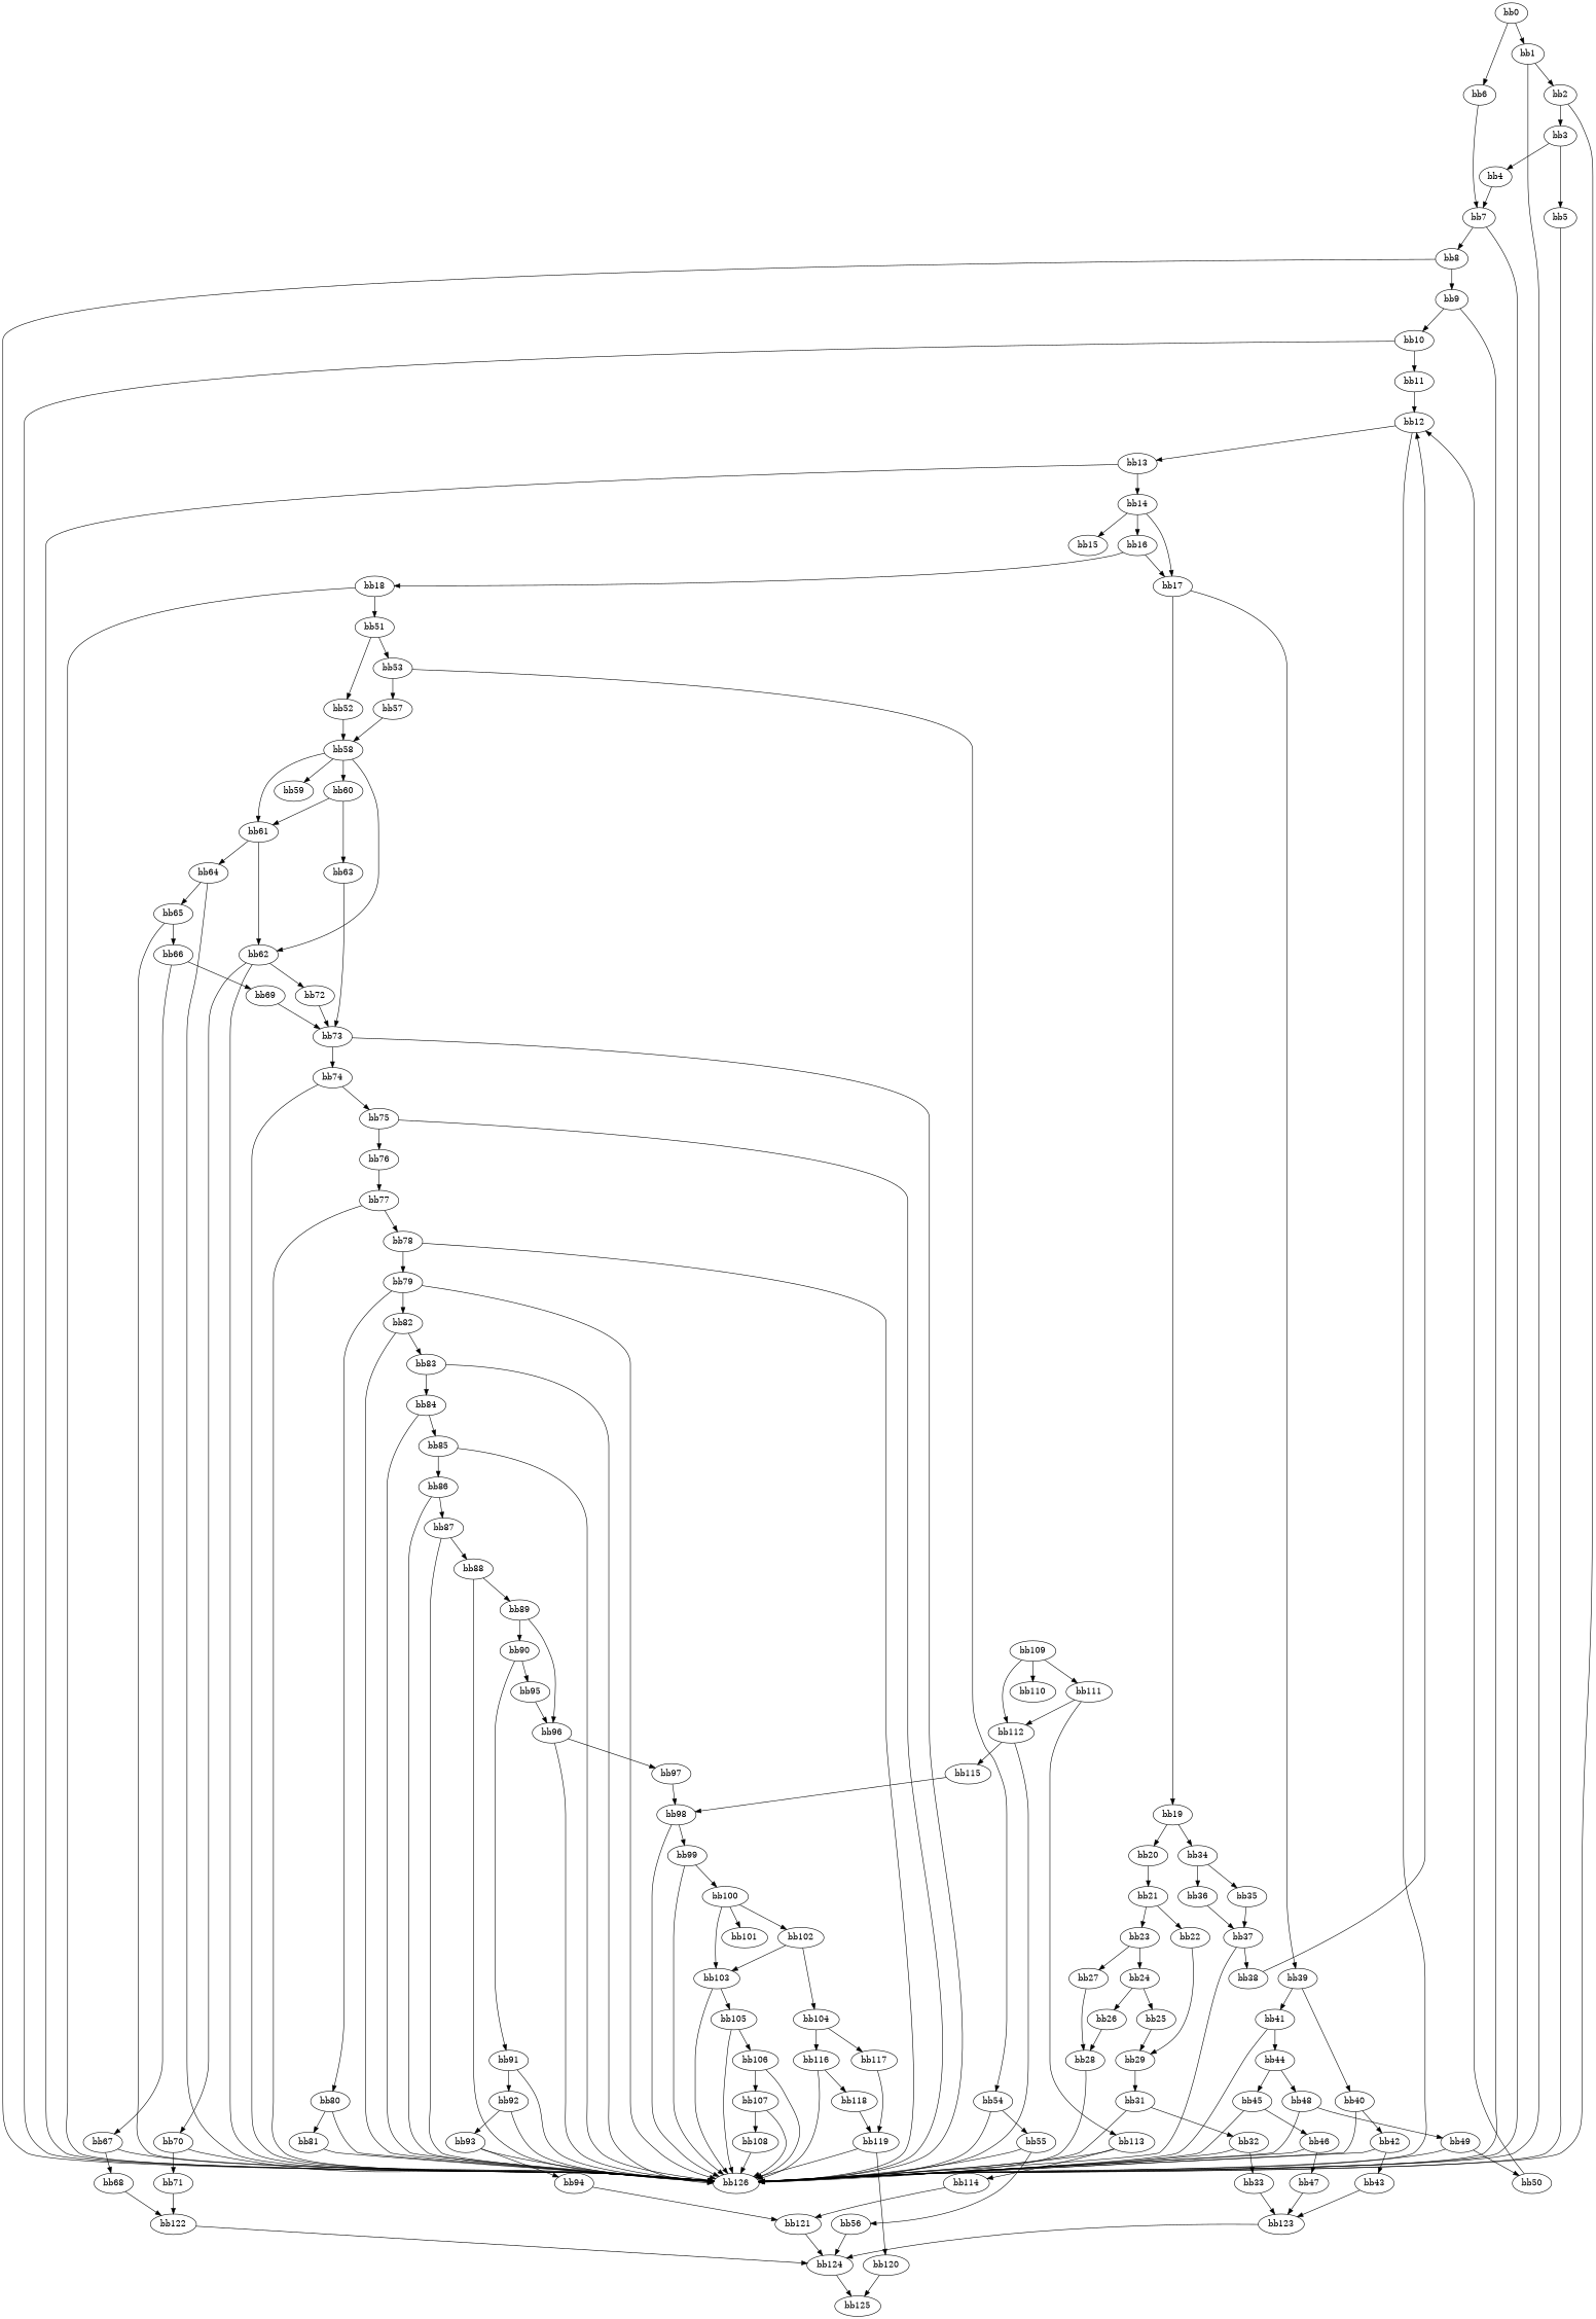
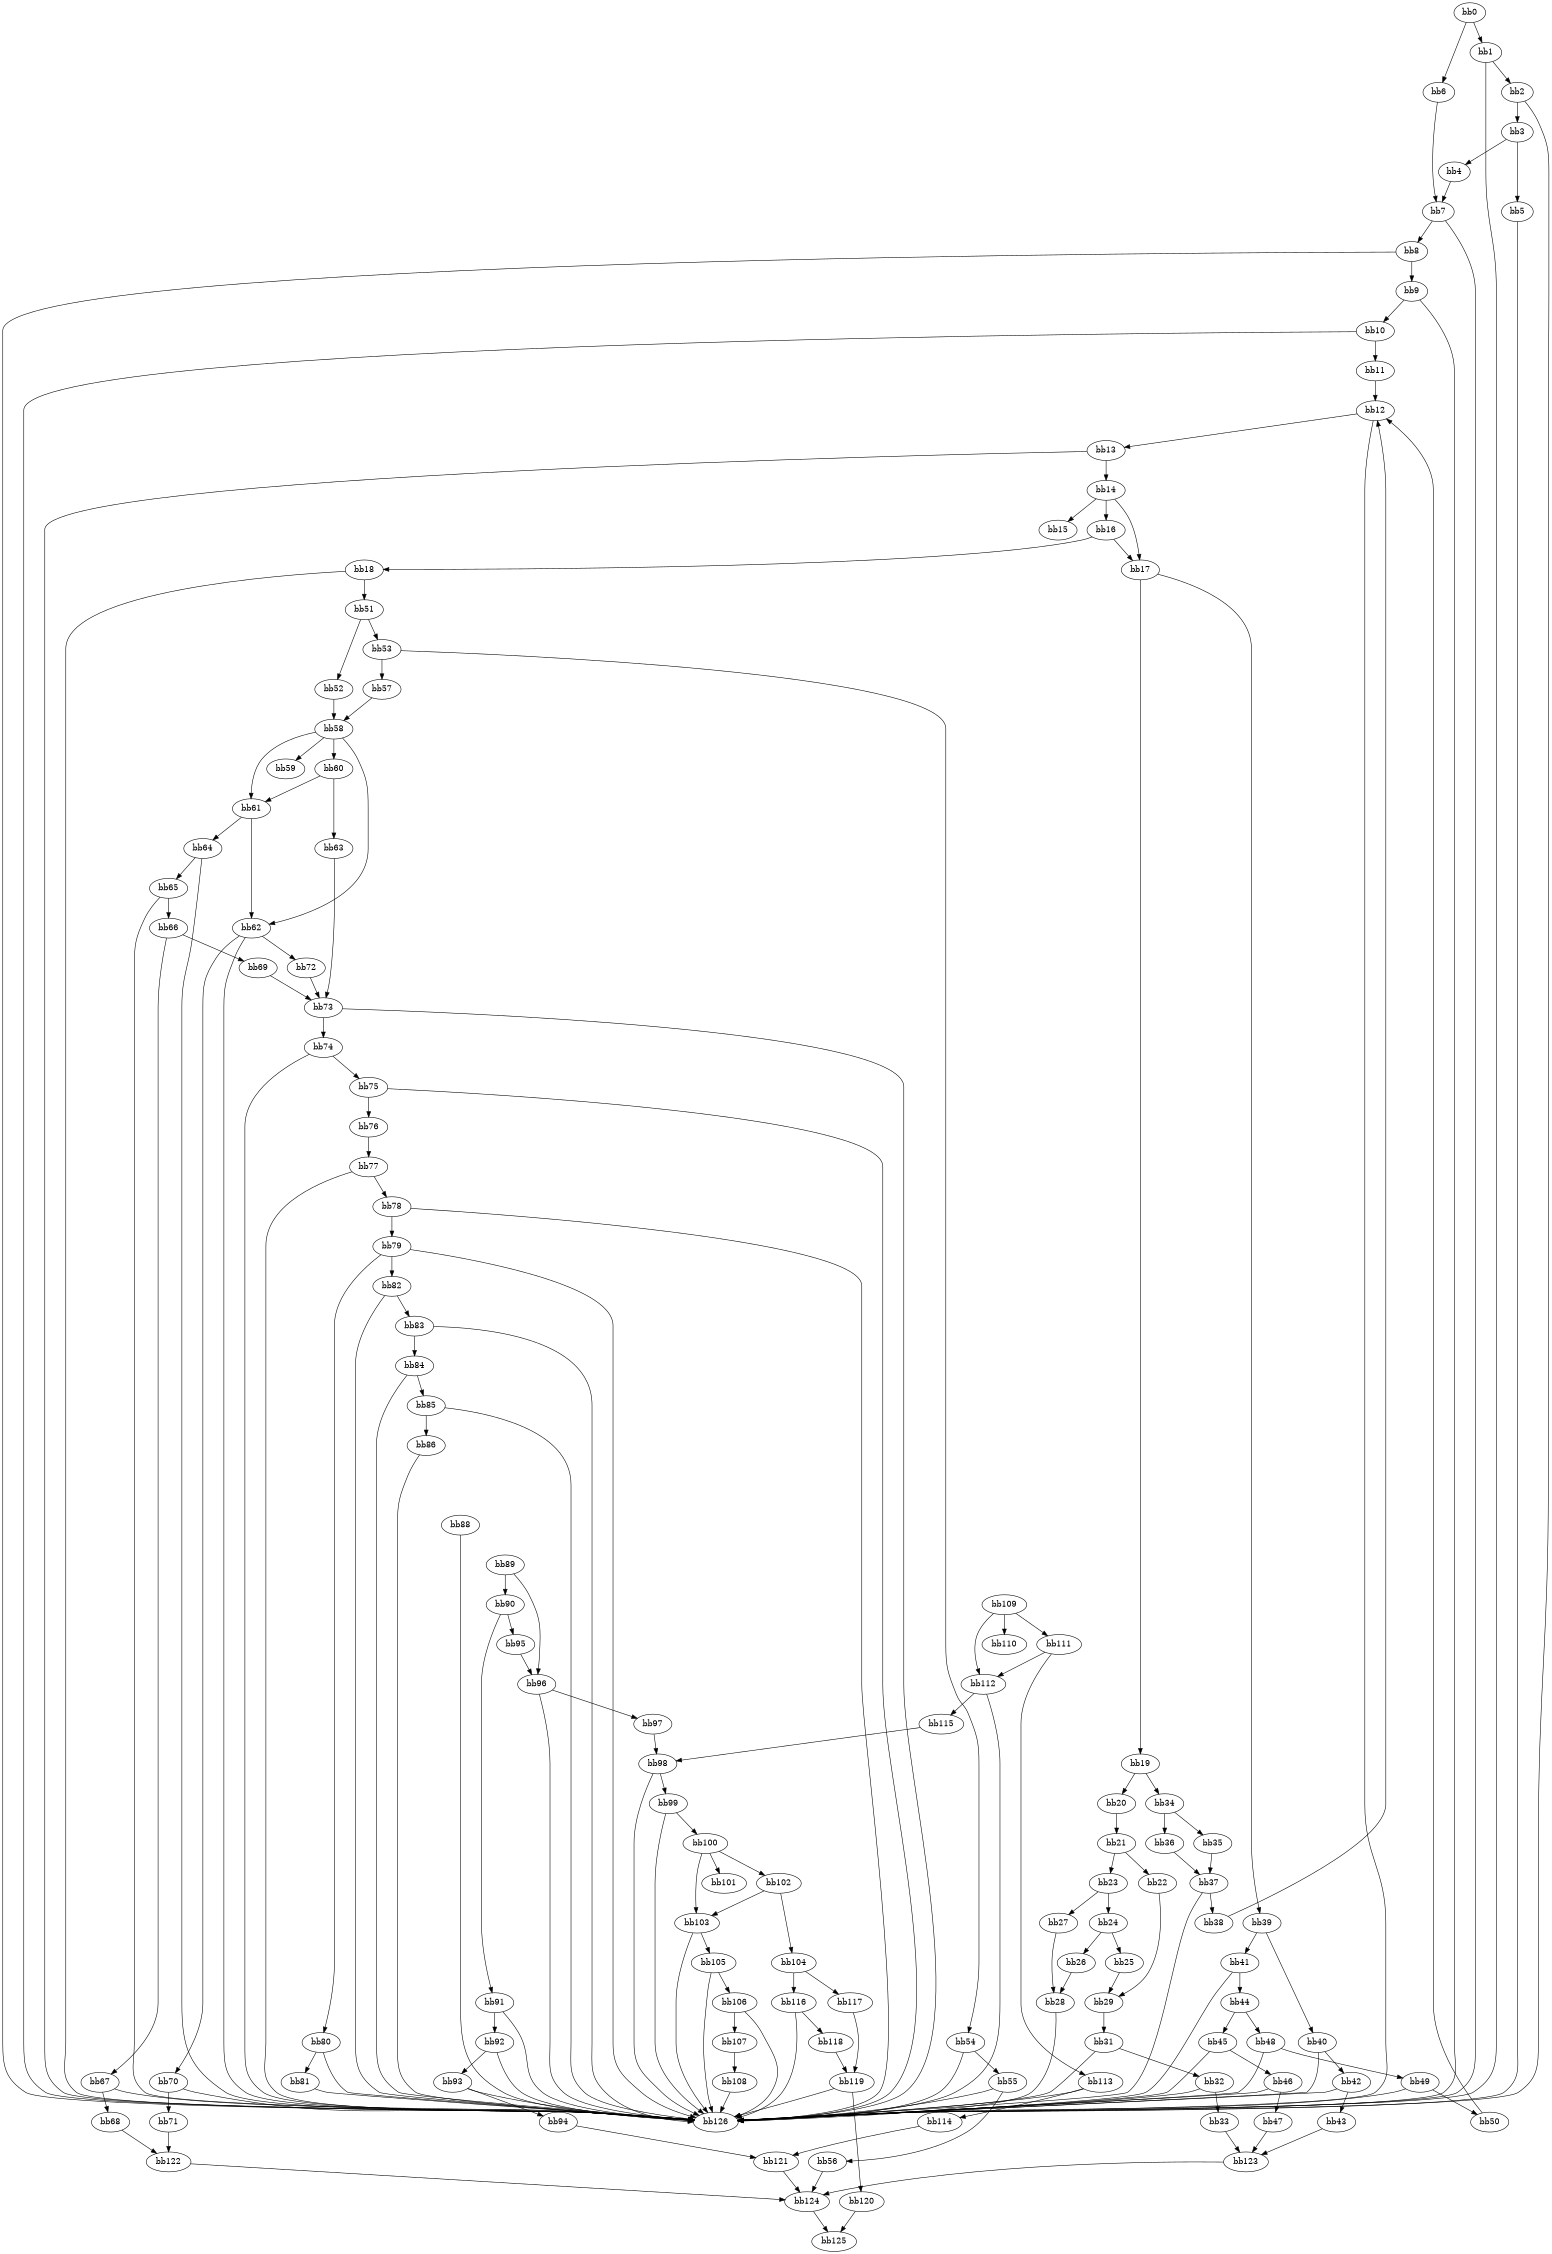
  digraph {
    n1 [label="bb0\l"]
    n2 [label="bb1\l"]
    n3 [label="bb6\l"]
    n4 [label="bb2\l"]
    n5 [label="bb126\l"]
    n6 [label="bb7\l"]
    n7 [label="bb3\l"]
    n8 [label="bb4\l"]
    n9 [label="bb5\l"]
    n10 [label="bb8\l"]
    n11 [label="bb9\l"]
    n12 [label="bb10\l"]
    n13 [label="bb11\l"]
    n14 [label="bb12\l"]
    n15 [label="bb13\l"]
    n16 [label="bb14\l"]
    n17 [label="bb15\l"]
    n18 [label="bb16\l"]
    n19 [label="bb17\l"]
    n20 [label="bb18\l"]
    n21 [label="bb19\l"]
    n22 [label="bb39\l"]
    n23 [label="bb51\l"]
    n24 [label="bb20\l"]
    n25 [label="bb34\l"]
    n26 [label="bb40\l"]
    n27 [label="bb41\l"]
    n28 [label="bb52\l"]
    n29 [label="bb53\l"]
    n30 [label="bb21\l"]
    n31 [label="bb35\l"]
    n32 [label="bb36\l"]
    n33 [label="bb22\l"]
    n34 [label="bb23\l"]
    n35 [label="bb29\l"]
    n36 [label="bb24\l"]
    n37 [label="bb27\l"]
    n38 [label="bb31\l"]
    n39 [label="bb25\l"]
    n40 [label="bb26\l"]
    n41 [label="bb28\l"]
    n42 [label="bb32\l"]
    n43 [label="bb33\l"]
    n44 [label="bb123\l"]
    n45 [label="bb124\l"]
    n46 [label="bb37\l"]
    n47 [label="bb38\l"]
    n48 [label="bb42\l"]
    n49 [label="bb44\l"]
    n50 [label="bb43\l"]
    n51 [label="bb45\l"]
    n52 [label="bb48\l"]
    n53 [label="bb46\l"]
    n54 [label="bb49\l"]
    n55 [label="bb47\l"]
    n56 [label="bb50\l"]
    n57 [label="bb58\l"]
    n58 [label="bb54\l"]
    n59 [label="bb57\l"]
    n60 [label="bb59\l"]
    n61 [label="bb60\l"]
    n62 [label="bb61\l"]
    n63 [label="bb62\l"]
    n64 [label="bb55\l"]
    n65 [label="bb56\l"]
    n66 [label="bb125\l"]
    n67 [label="bb63\l"]
    n68 [label="bb64\l"]
    n69 [label="bb70\l"]
    n70 [label="bb72\l"]
    n71 [label="bb73\l"]
    n72 [label="bb65\l"]
    n73 [label="bb71\l"]
    n74 [label="bb74\l"]
    n75 [label="bb66\l"]
    n76 [label="bb67\l"]
    n77 [label="bb69\l"]
    n78 [label="bb68\l"]
    n79 [label="bb122\l"]
    n80 [label="bb75\l"]
    n81 [label="bb76\l"]
    n82 [label="bb77\l"]
    n83 [label="bb78\l"]
    n84 [label="bb79\l"]
    n85 [label="bb80\l"]
    n86 [label="bb82\l"]
    n87 [label="bb81\l"]
    n88 [label="bb83\l"]
    n89 [label="bb84\l"]
    n90 [label="bb85\l"]
    n91 [label="bb86\l"]
-   n92 [label="bb87\l"]
    n93 [label="bb88\l"]
    n94 [label="bb89\l"]
    n95 [label="bb90\l"]
    n96 [label="bb96\l"]
    n97 [label="bb91\l"]
    n98 [label="bb95\l"]
    n99 [label="bb97\l"]
    n100 [label="bb92\l"]
    n101 [label="bb93\l"]
    n102 [label="bb94\l"]
    n103 [label="bb121\l"]
    n104 [label="bb98\l"]
    n105 [label="bb99\l"]
    n106 [label="bb100\l"]
    n107 [label="bb101\l"]
    n108 [label="bb102\l"]
    n109 [label="bb103\l"]
    n110 [label="bb104\l"]
    n111 [label="bb105\l"]
    n112 [label="bb116\l"]
    n113 [label="bb117\l"]
    n114 [label="bb106\l"]
    n115 [label="bb118\l"]
    n116 [label="bb119\l"]
    n117 [label="bb107\l"]
    n118 [label="bb108\l"]
    n119 [label="bb109\l"]
    n120 [label="bb110\l"]
    n121 [label="bb111\l"]
    n122 [label="bb112\l"]
    n123 [label="bb113\l"]
    n124 [label="bb115\l"]
    n125 [label="bb114\l"]
    n126 [label="bb120\l"]
    n1 -> n2
    n1 -> n3
    n2 -> n4
    n2 -> n5
    n3 -> n6
    n4 -> n5
    n4 -> n7
    n6 -> n5
    n6 -> n10
    n7 -> n8
    n7 -> n9
    n8 -> n6
    n9 -> n5
    n10 -> n5
    n10 -> n11
    n11 -> n5
    n11 -> n12
    n12 -> n5
    n12 -> n13
    n13 -> n14
    n14 -> n5
    n14 -> n15
    n15 -> n5
    n15 -> n16
    n16 -> n17
    n16 -> n18
    n16 -> n19
    n18 -> n19
    n18 -> n20
    n19 -> n21
    n19 -> n22
    n20 -> n5
    n20 -> n23
    n21 -> n24
    n21 -> n25
    n22 -> n26
    n22 -> n27
    n23 -> n28
    n23 -> n29
    n24 -> n30
    n25 -> n31
    n25 -> n32
    n26 -> n5
    n26 -> n48
    n27 -> n5
    n27 -> n49
    n28 -> n57
    n29 -> n58
    n29 -> n59
    n30 -> n33
    n30 -> n34
    n31 -> n46
    n32 -> n46
    n33 -> n35
    n34 -> n36
    n34 -> n37
    n35 -> n38
    n36 -> n39
    n36 -> n40
    n37 -> n41
    n38 -> n5
    n38 -> n42
    n39 -> n35
    n40 -> n41
    n41 -> n5
    n42 -> n5
    n42 -> n43
    n43 -> n44
    n44 -> n45
    n45 -> n66
    n46 -> n5
    n46 -> n47
    n47 -> n14
    n48 -> n5
    n48 -> n50
    n49 -> n51
    n49 -> n52
    n50 -> n44
    n51 -> n5
    n51 -> n53
    n52 -> n5
    n52 -> n54
    n53 -> n5
    n53 -> n55
    n54 -> n5
    n54 -> n56
    n55 -> n44
    n56 -> n14
    n57 -> n60
    n57 -> n61
    n57 -> n62
    n57 -> n63
    n58 -> n5
    n58 -> n64
    n59 -> n57
    n61 -> n62
    n61 -> n67
    n62 -> n63
    n62 -> n68
    n63 -> n5
    n63 -> n69
    n63 -> n70
    n64 -> n5
    n64 -> n65
    n65 -> n45
    n67 -> n71
    n68 -> n5
    n68 -> n72
    n69 -> n5
    n69 -> n73
    n70 -> n71
    n71 -> n5
    n71 -> n74
    n72 -> n5
    n72 -> n75
    n73 -> n79
    n74 -> n5
    n74 -> n80
    n75 -> n76
    n75 -> n77
    n76 -> n5
    n76 -> n78
    n77 -> n71
    n78 -> n79
    n79 -> n45
    n80 -> n5
    n80 -> n81
    n81 -> n82
    n82 -> n5
    n82 -> n83
    n83 -> n5
    n83 -> n84
    n84 -> n5
    n84 -> n85
    n84 -> n86
    n85 -> n5
    n85 -> n87
    n86 -> n5
    n86 -> n88
    n87 -> n5
    n88 -> n5
    n88 -> n89
    n89 -> n5
    n89 -> n90
    n90 -> n5
    n90 -> n91
    n91 -> n5
-   n91 -> n92
-   n92 -> n5
-   n92 -> n93
    n93 -> n5
-   n93 -> n94
    n94 -> n95
    n94 -> n96
    n95 -> n97
    n95 -> n98
    n96 -> n5
    n96 -> n99
    n97 -> n5
    n97 -> n100
    n98 -> n96
    n99 -> n104
    n100 -> n5
    n100 -> n101
    n101 -> n5
    n101 -> n102
    n102 -> n103
    n103 -> n45
    n104 -> n5
    n104 -> n105
    n105 -> n5
    n105 -> n106
    n106 -> n107
    n106 -> n108
    n106 -> n109
    n108 -> n109
    n108 -> n110
    n109 -> n5
    n109 -> n111
    n110 -> n112
    n110 -> n113
    n111 -> n5
    n111 -> n114
    n112 -> n5
    n112 -> n115
    n113 -> n116
    n114 -> n5
    n114 -> n117
    n115 -> n116
    n116 -> n5
    n116 -> n126
-   n117 -> n5
    n117 -> n118
    n118 -> n5
    n119 -> n120
    n119 -> n121
    n119 -> n122
    n121 -> n122
    n121 -> n123
    n122 -> n5
    n122 -> n124
    n123 -> n5
    n123 -> n125
    n124 -> n104
    n125 -> n103
    n126 -> n66
  }
